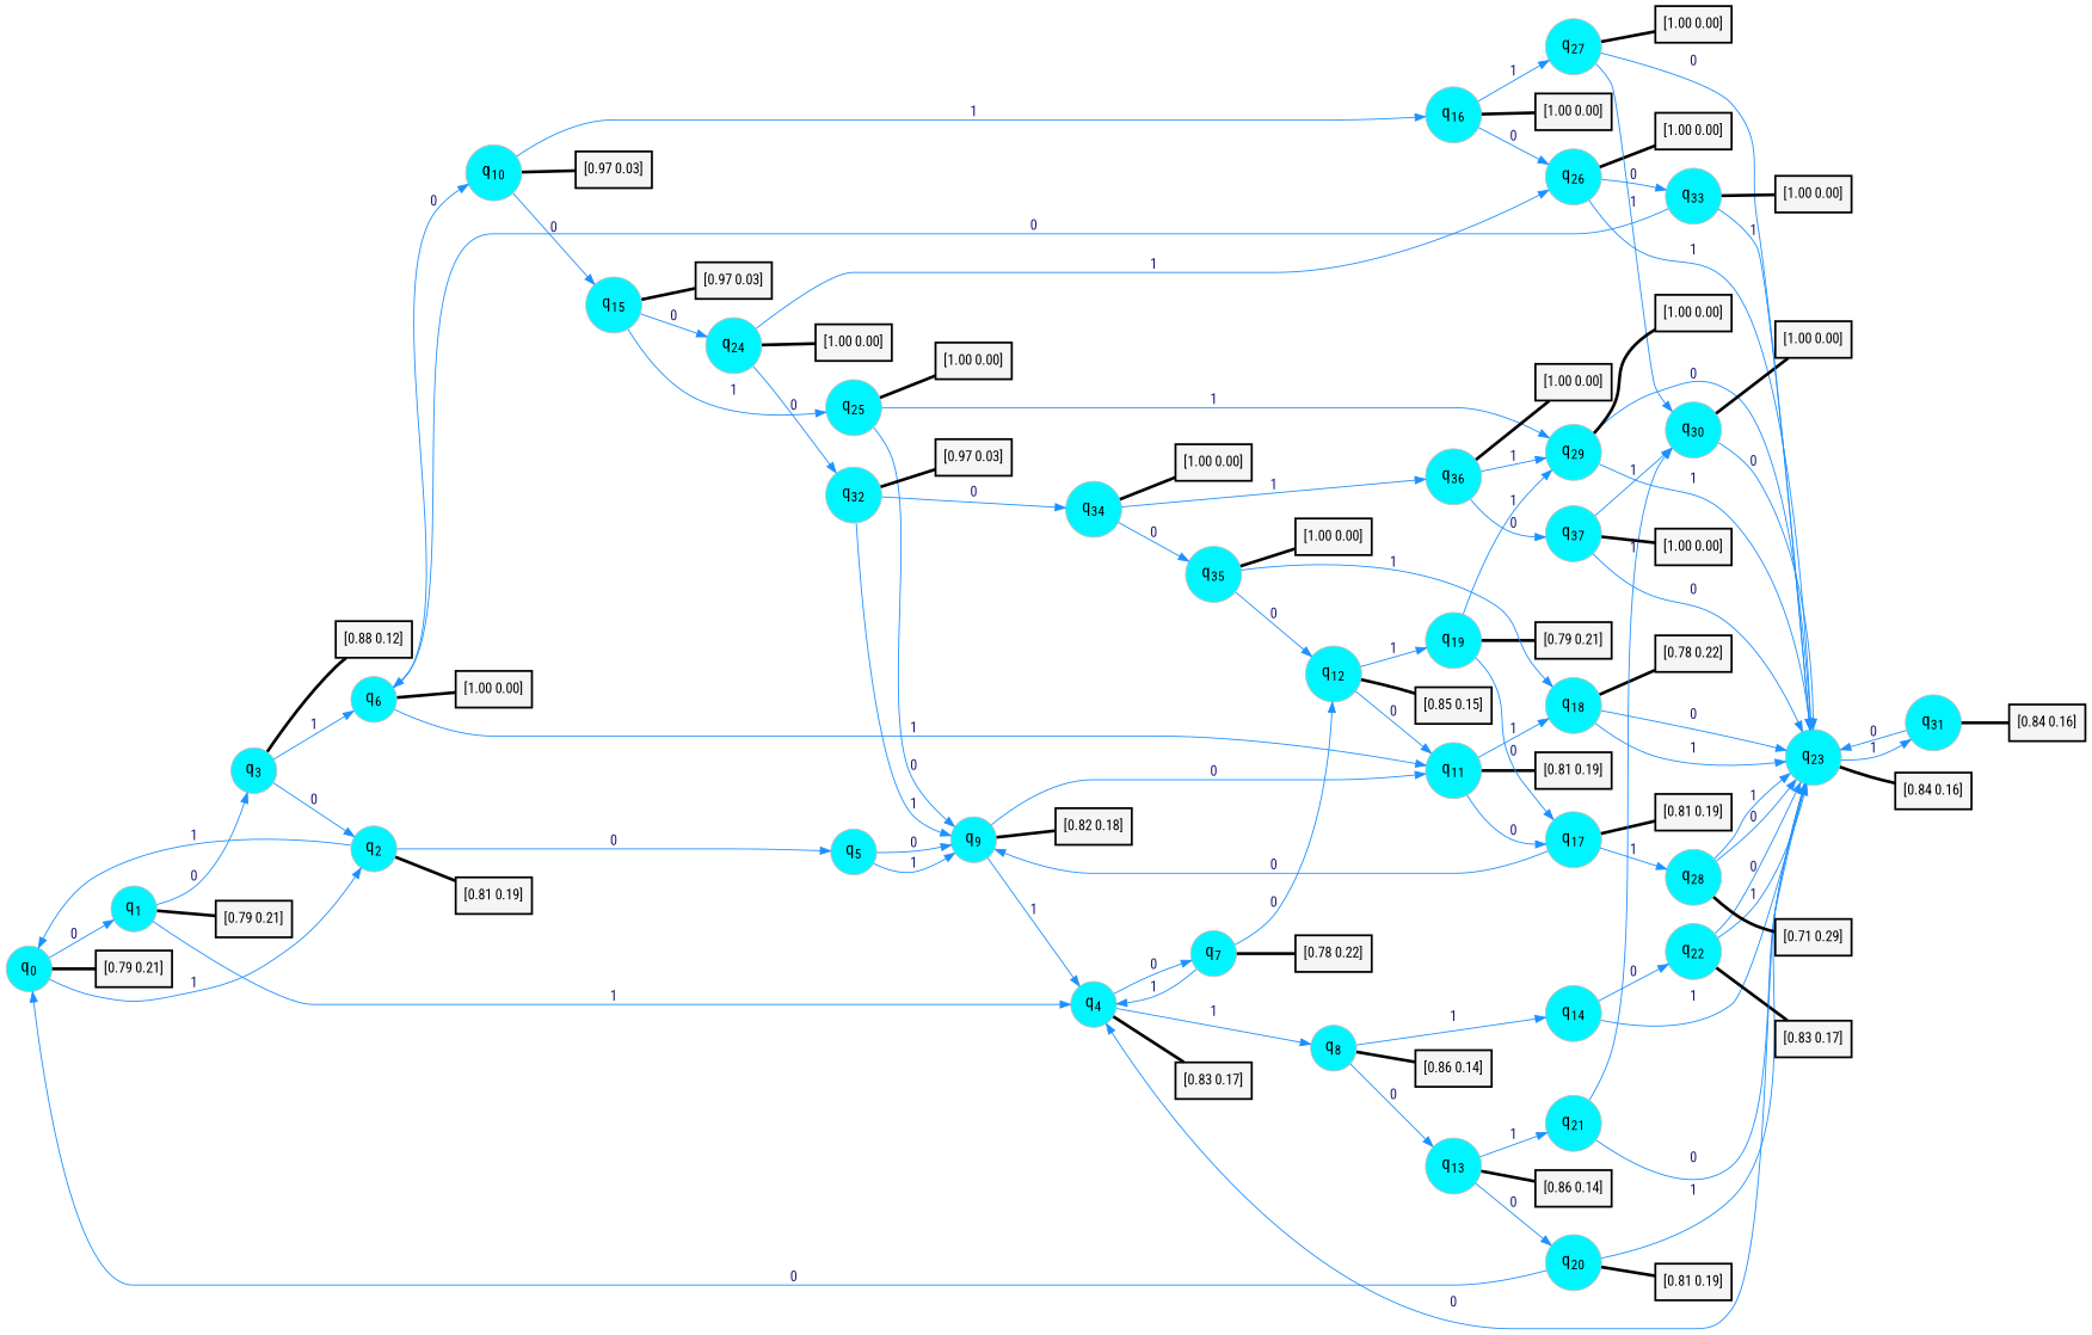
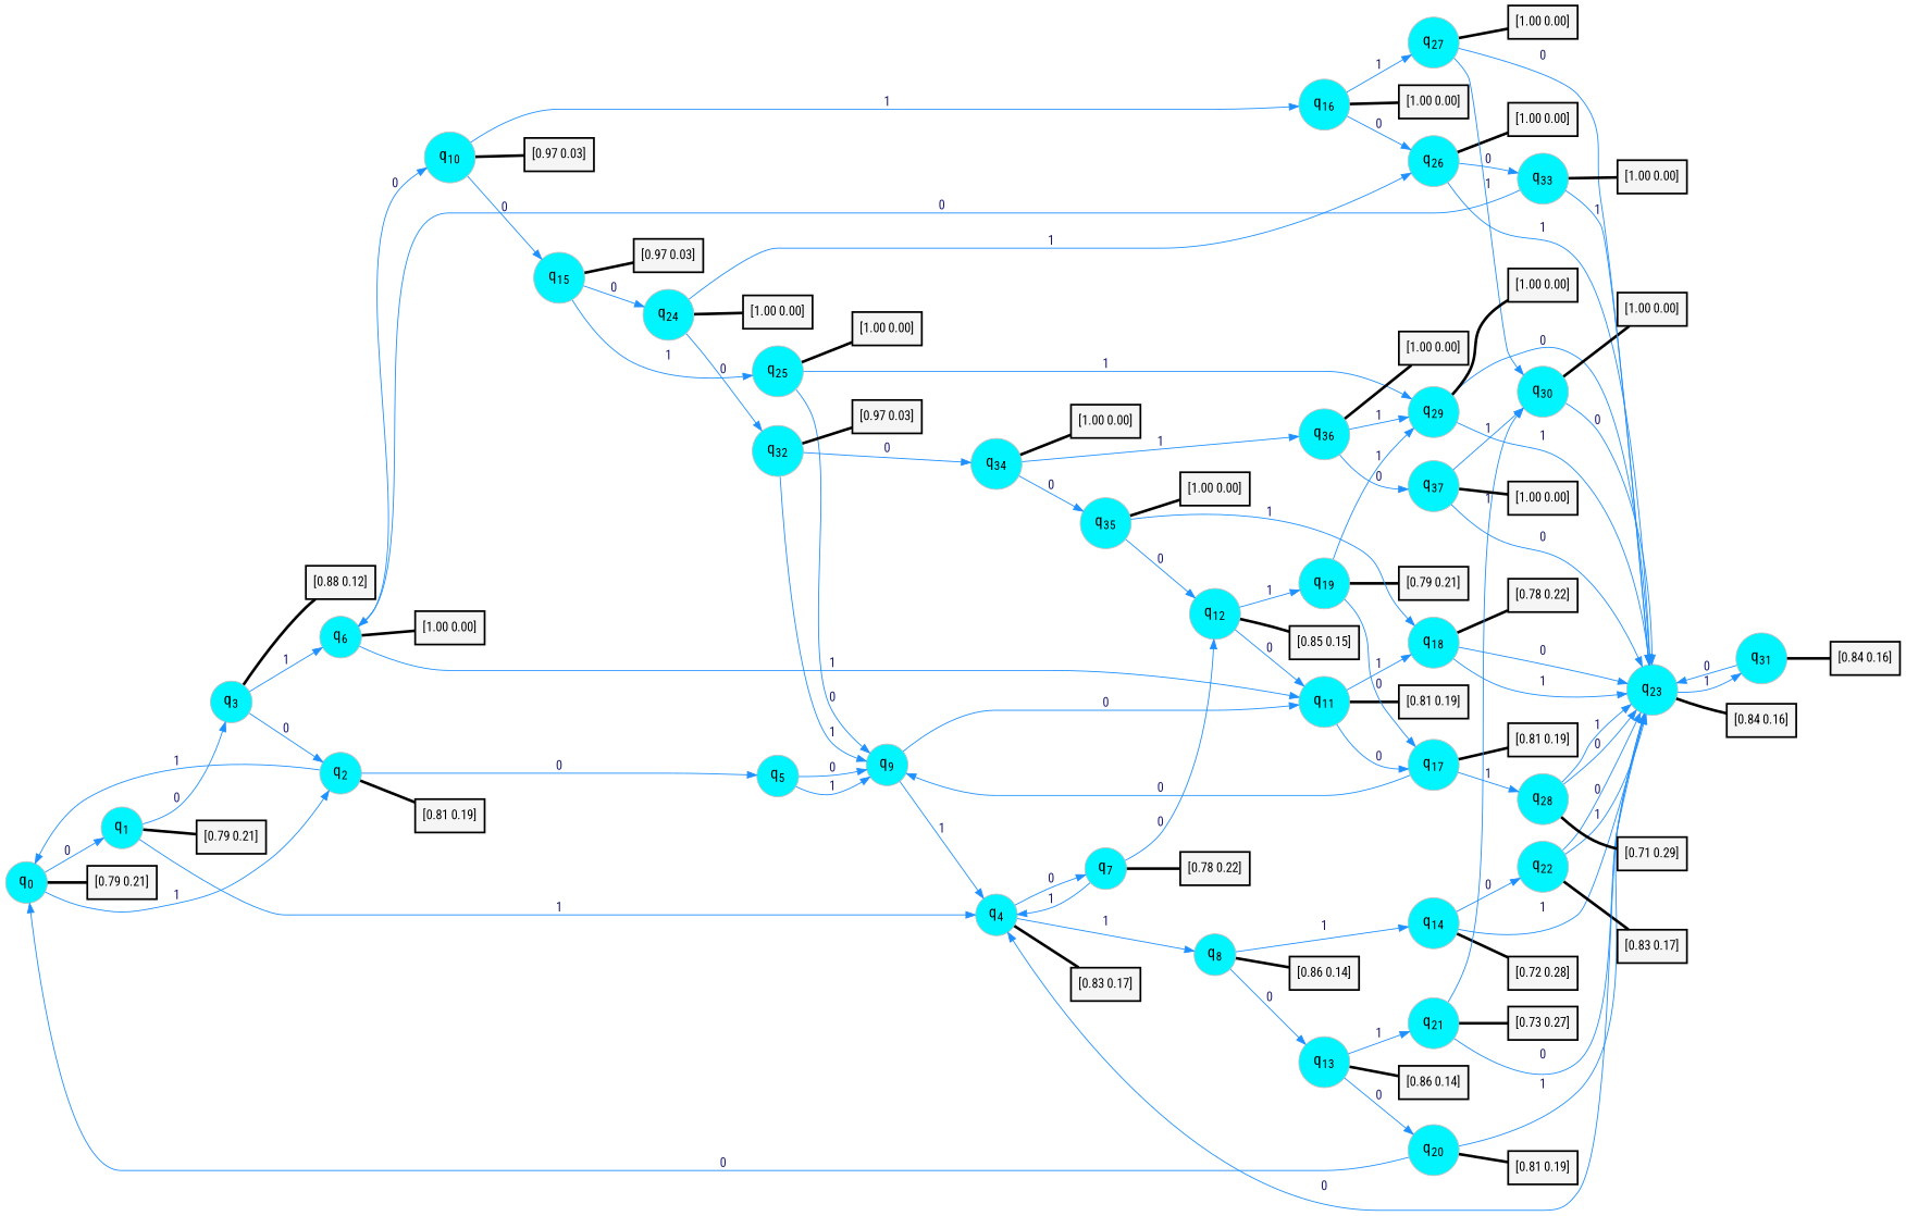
  digraph {
    fontname="Roboto Condensed"
    rankdir=LR
    node [color=gray fillcolor=turquoise1 fontcolor=black fontname="Roboto Condensed" fontsize=16 fontweight=bold shape=circle style=filled]
    edge [arrowsize=1 color=dodgerblue1 fontcolor=midnightblue fontname="Roboto Condensed" fontweight=bold penwidth=1 style=solid weight=20]
    n1 [label=<q<SUB>0</SUB>>]
    n2 [label=<q<SUB>1</SUB>>]
    n3 [label=<q<SUB>2</SUB>>]
    n4 [color=black fillcolor=whitesmoke fontsize=14 label="[0.79 0.21]" penwidth=2 shape=box]
    n5 [label=<q<SUB>3</SUB>>]
    n6 [label=<q<SUB>4</SUB>>]
    n7 [color=black fillcolor=whitesmoke fontsize=14 label="[0.79 0.21]" penwidth=2 shape=box]
    n8 [label=<q<SUB>5</SUB>>]
    n9 [color=black fillcolor=whitesmoke fontsize=14 label="[0.81 0.19]" penwidth=2 shape=box]
    n10 [label=<q<SUB>6</SUB>>]
    n11 [color=black fillcolor=whitesmoke fontsize=14 label="[0.88 0.12]" penwidth=2 shape=box]
    n12 [label=<q<SUB>7</SUB>>]
    n13 [label=<q<SUB>8</SUB>>]
    n14 [color=black fillcolor=whitesmoke fontsize=14 label="[0.83 0.17]" penwidth=2 shape=box]
    n15 [label=<q<SUB>9</SUB>>]
    n16 [label=<q<SUB>10</SUB>>]
    n17 [label=<q<SUB>11</SUB>>]
    n18 [color=black fillcolor=whitesmoke fontsize=14 label="[1.00 0.00]" penwidth=2 shape=box]
    n19 [label=<q<SUB>12</SUB>>]
    n20 [color=black fillcolor=whitesmoke fontsize=14 label="[0.78 0.22]" penwidth=2 shape=box]
    n21 [label=<q<SUB>13</SUB>>]
    n22 [label=<q<SUB>14</SUB>>]
    n23 [color=black fillcolor=whitesmoke fontsize=14 label="[0.86 0.14]" penwidth=2 shape=box]
-   n24 [color=black fillcolor=whitesmoke fontsize=14 label="[0.82 0.18]" penwidth=2 shape=box]
    n25 [label=<q<SUB>15</SUB>>]
    n26 [label=<q<SUB>16</SUB>>]
    n27 [color=black fillcolor=whitesmoke fontsize=14 label="[0.97 0.03]" penwidth=2 shape=box]
    n28 [label=<q<SUB>17</SUB>>]
    n29 [label=<q<SUB>18</SUB>>]
    n30 [color=black fillcolor=whitesmoke fontsize=14 label="[0.81 0.19]" penwidth=2 shape=box]
    n31 [label=<q<SUB>19</SUB>>]
    n32 [color=black fillcolor=whitesmoke fontsize=14 label="[0.85 0.15]" penwidth=2 shape=box]
    n33 [label=<q<SUB>20</SUB>>]
    n34 [label=<q<SUB>21</SUB>>]
    n35 [color=black fillcolor=whitesmoke fontsize=14 label="[0.86 0.14]" penwidth=2 shape=box]
    n36 [label=<q<SUB>22</SUB>>]
    n37 [label=<q<SUB>23</SUB>>]
+   n38 [color=black fillcolor=whitesmoke fontsize=14 label="[0.72 0.28]" penwidth=2 shape=box]
    n39 [label=<q<SUB>24</SUB>>]
    n40 [label=<q<SUB>25</SUB>>]
    n41 [color=black fillcolor=whitesmoke fontsize=14 label="[0.97 0.03]" penwidth=2 shape=box]
    n42 [label=<q<SUB>26</SUB>>]
    n43 [label=<q<SUB>27</SUB>>]
    n44 [color=black fillcolor=whitesmoke fontsize=14 label="[1.00 0.00]" penwidth=2 shape=box]
    n45 [label=<q<SUB>28</SUB>>]
    n46 [color=black fillcolor=whitesmoke fontsize=14 label="[0.81 0.19]" penwidth=2 shape=box]
    n47 [color=black fillcolor=whitesmoke fontsize=14 label="[0.78 0.22]" penwidth=2 shape=box]
    n48 [label=<q<SUB>29</SUB>>]
    n49 [color=black fillcolor=whitesmoke fontsize=14 label="[0.79 0.21]" penwidth=2 shape=box]
    n50 [color=black fillcolor=whitesmoke fontsize=14 label="[0.81 0.19]" penwidth=2 shape=box]
    n51 [label=<q<SUB>30</SUB>>]
+   n52 [color=black fillcolor=whitesmoke fontsize=14 label="[0.73 0.27]" penwidth=2 shape=box]
    n53 [color=black fillcolor=whitesmoke fontsize=14 label="[0.83 0.17]" penwidth=2 shape=box]
    n54 [label=<q<SUB>31</SUB>>]
    n55 [color=black fillcolor=whitesmoke fontsize=14 label="[0.84 0.16]" penwidth=2 shape=box]
    n56 [label=<q<SUB>32</SUB>>]
    n57 [color=black fillcolor=whitesmoke fontsize=14 label="[1.00 0.00]" penwidth=2 shape=box]
    n58 [color=black fillcolor=whitesmoke fontsize=14 label="[1.00 0.00]" penwidth=2 shape=box]
    n59 [label=<q<SUB>33</SUB>>]
    n60 [color=black fillcolor=whitesmoke fontsize=14 label="[1.00 0.00]" penwidth=2 shape=box]
    n61 [color=black fillcolor=whitesmoke fontsize=14 label="[1.00 0.00]" penwidth=2 shape=box]
    n62 [color=black fillcolor=whitesmoke fontsize=14 label="[0.71 0.29]" penwidth=2 shape=box]
    n63 [color=black fillcolor=whitesmoke fontsize=14 label="[1.00 0.00]" penwidth=2 shape=box]
    n64 [color=black fillcolor=whitesmoke fontsize=14 label="[1.00 0.00]" penwidth=2 shape=box]
    n65 [color=black fillcolor=whitesmoke fontsize=14 label="[0.84 0.16]" penwidth=2 shape=box]
    n66 [label=<q<SUB>34</SUB>>]
    n67 [color=black fillcolor=whitesmoke fontsize=14 label="[0.97 0.03]" penwidth=2 shape=box]
    n68 [color=black fillcolor=whitesmoke fontsize=14 label="[1.00 0.00]" penwidth=2 shape=box]
    n69 [label=<q<SUB>35</SUB>>]
    n70 [label=<q<SUB>36</SUB>>]
    n71 [color=black fillcolor=whitesmoke fontsize=14 label="[1.00 0.00]" penwidth=2 shape=box]
    n72 [color=black fillcolor=whitesmoke fontsize=14 label="[1.00 0.00]" penwidth=2 shape=box]
    n73 [label=<q<SUB>37</SUB>>]
    n74 [color=black fillcolor=whitesmoke fontsize=14 label="[1.00 0.00]" penwidth=2 shape=box]
    n75 [color=black fillcolor=whitesmoke fontsize=14 label="[1.00 0.00]" penwidth=2 shape=box]
    n1 -> n2 [label=0]
    n1 -> n3 [label=1]
    n1 -> n4 [arrowhead=none color=black penwidth=3]
    n2 -> n5 [label=0]
    n2 -> n6 [label=1]
    n2 -> n7 [arrowhead=none color=black penwidth=3]
    n3 -> n1 [label=1]
    n3 -> n8 [label=0]
    n3 -> n9 [arrowhead=none color=black penwidth=3]
    n5 -> n3 [label=0]
    n5 -> n10 [label=1]
    n5 -> n11 [arrowhead=none color=black penwidth=3]
    n6 -> n12 [label=0]
    n6 -> n13 [label=1]
    n6 -> n14 [arrowhead=none color=black penwidth=3]
    n8 -> n15 [label=0]
    n8 -> n15 [label=1]
    n10 -> n16 [label=0]
    n10 -> n17 [label=1]
    n10 -> n18 [arrowhead=none color=black penwidth=3]
    n12 -> n6 [label=1]
    n12 -> n19 [label=0]
    n12 -> n20 [arrowhead=none color=black penwidth=3]
    n13 -> n21 [label=0]
    n13 -> n22 [label=1]
    n13 -> n23 [arrowhead=none color=black penwidth=3]
    n15 -> n6 [label=1]
    n15 -> n17 [label=0]
-   n15 -> n24 [arrowhead=none color=black penwidth=3]
    n16 -> n25 [label=0]
    n16 -> n26 [label=1]
    n16 -> n27 [arrowhead=none color=black penwidth=3]
    n17 -> n28 [label=0]
    n17 -> n29 [label=1]
    n17 -> n30 [arrowhead=none color=black penwidth=3]
    n19 -> n17 [label=0]
    n19 -> n31 [label=1]
    n19 -> n32 [arrowhead=none color=black penwidth=3]
    n21 -> n33 [label=0]
    n21 -> n34 [label=1]
    n21 -> n35 [arrowhead=none color=black penwidth=3]
    n22 -> n36 [label=0]
    n22 -> n37 [label=1]
+   n22 -> n38 [arrowhead=none color=black penwidth=3]
    n25 -> n39 [label=0]
    n25 -> n40 [label=1]
    n25 -> n41 [arrowhead=none color=black penwidth=3]
    n26 -> n42 [label=0]
    n26 -> n43 [label=1]
    n26 -> n44 [arrowhead=none color=black penwidth=3]
    n28 -> n15 [label=0]
    n28 -> n45 [label=1]
    n28 -> n46 [arrowhead=none color=black penwidth=3]
    n29 -> n37 [label=0]
    n29 -> n37 [label=1]
    n29 -> n47 [arrowhead=none color=black penwidth=3]
    n31 -> n28 [label=0]
    n31 -> n48 [label=1]
    n31 -> n49 [arrowhead=none color=black penwidth=3]
    n33 -> n1 [label=0]
    n33 -> n37 [label=1]
    n33 -> n50 [arrowhead=none color=black penwidth=3]
    n34 -> n37 [label=0]
    n34 -> n51 [label=1]
+   n34 -> n52 [arrowhead=none color=black penwidth=3]
    n36 -> n37 [label=0]
    n36 -> n37 [label=1]
    n36 -> n53 [arrowhead=none color=black penwidth=3]
    n37 -> n6 [label=0]
    n37 -> n54 [label=1]
    n37 -> n55 [arrowhead=none color=black penwidth=3]
    n39 -> n42 [label=1]
    n39 -> n56 [label=0]
    n39 -> n57 [arrowhead=none color=black penwidth=3]
    n40 -> n15 [label=0]
    n40 -> n48 [label=1]
    n40 -> n58 [arrowhead=none color=black penwidth=3]
    n42 -> n37 [label=1]
    n42 -> n59 [label=0]
    n42 -> n60 [arrowhead=none color=black penwidth=3]
    n43 -> n37 [label=0]
    n43 -> n51 [label=1]
    n43 -> n61 [arrowhead=none color=black penwidth=3]
    n45 -> n37 [label=0]
    n45 -> n37 [label=1]
    n45 -> n62 [arrowhead=none color=black penwidth=3]
    n48 -> n37 [label=0]
    n48 -> n37 [label=1]
    n48 -> n63 [arrowhead=none color=black penwidth=3]
    n51 -> n37 [label=0]
    n51 -> n64 [arrowhead=none color=black penwidth=3]
    n54 -> n37 [label=0]
    n54 -> n65 [arrowhead=none color=black penwidth=3]
    n56 -> n15 [label=1]
    n56 -> n66 [label=0]
    n56 -> n67 [arrowhead=none color=black penwidth=3]
    n59 -> n10 [label=0]
    n59 -> n37 [label=1]
    n59 -> n68 [arrowhead=none color=black penwidth=3]
    n66 -> n69 [label=0]
    n66 -> n70 [label=1]
    n66 -> n71 [arrowhead=none color=black penwidth=3]
    n69 -> n19 [label=0]
    n69 -> n29 [label=1]
    n69 -> n72 [arrowhead=none color=black penwidth=3]
    n70 -> n48 [label=1]
    n70 -> n73 [label=0]
    n70 -> n74 [arrowhead=none color=black penwidth=3]
    n73 -> n37 [label=0]
    n73 -> n51 [label=1]
    n73 -> n75 [arrowhead=none color=black penwidth=3]
  }
